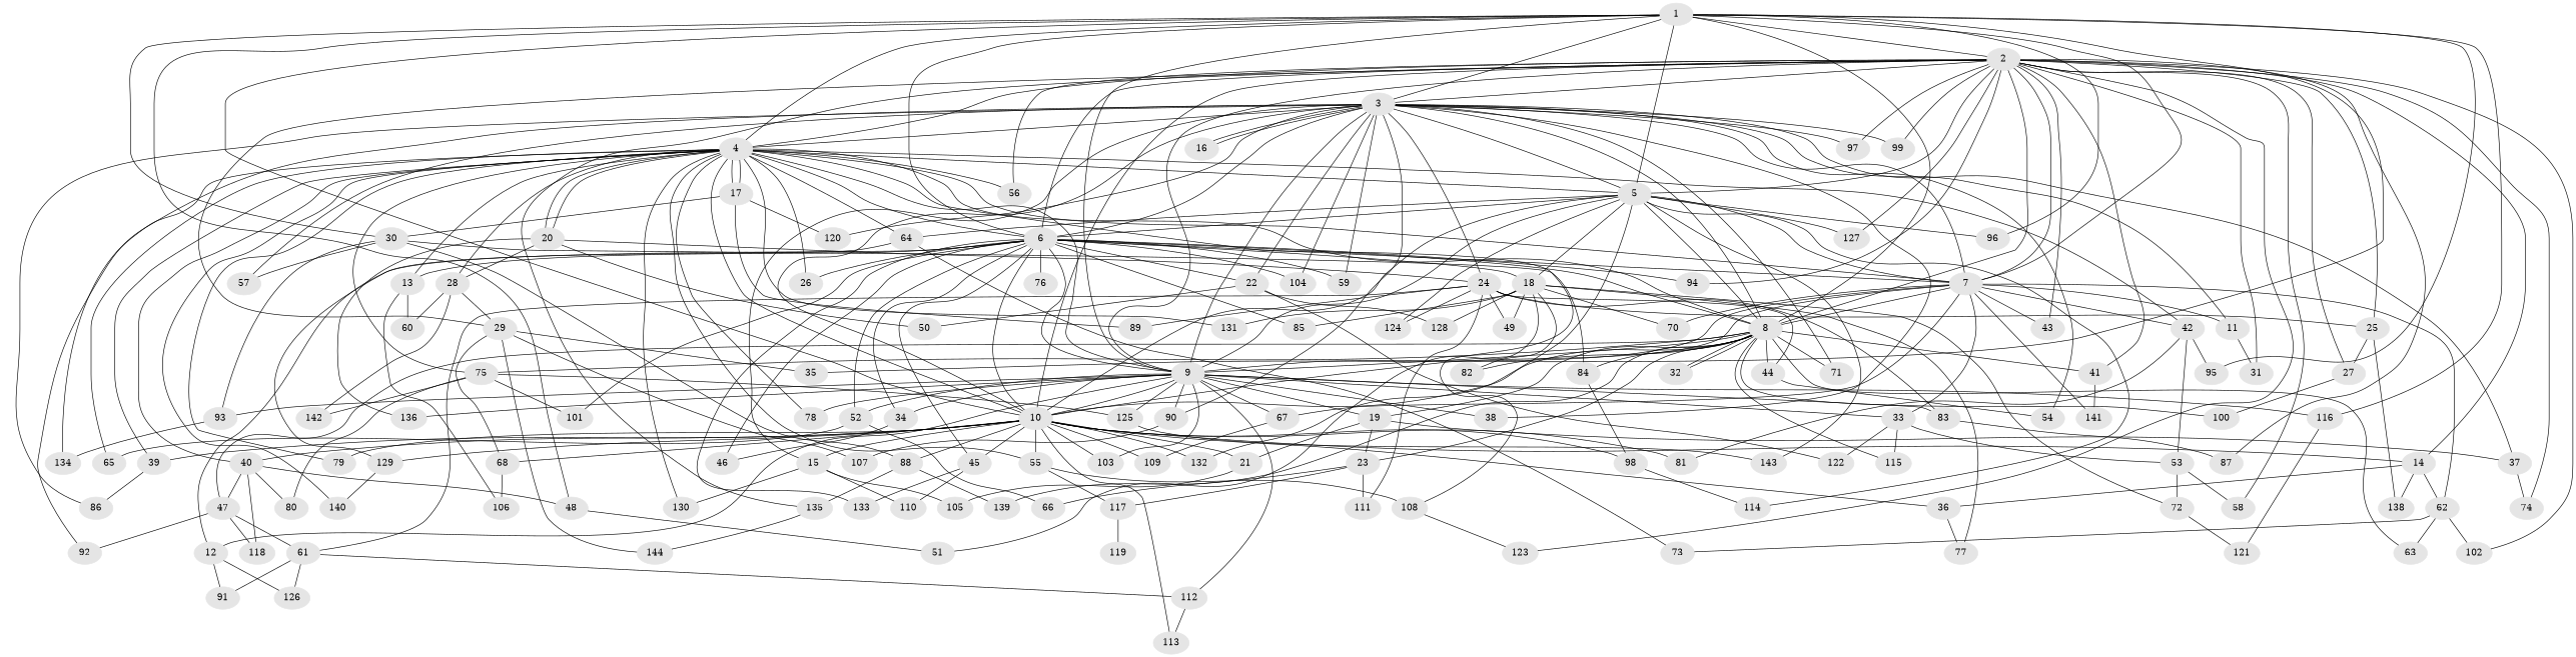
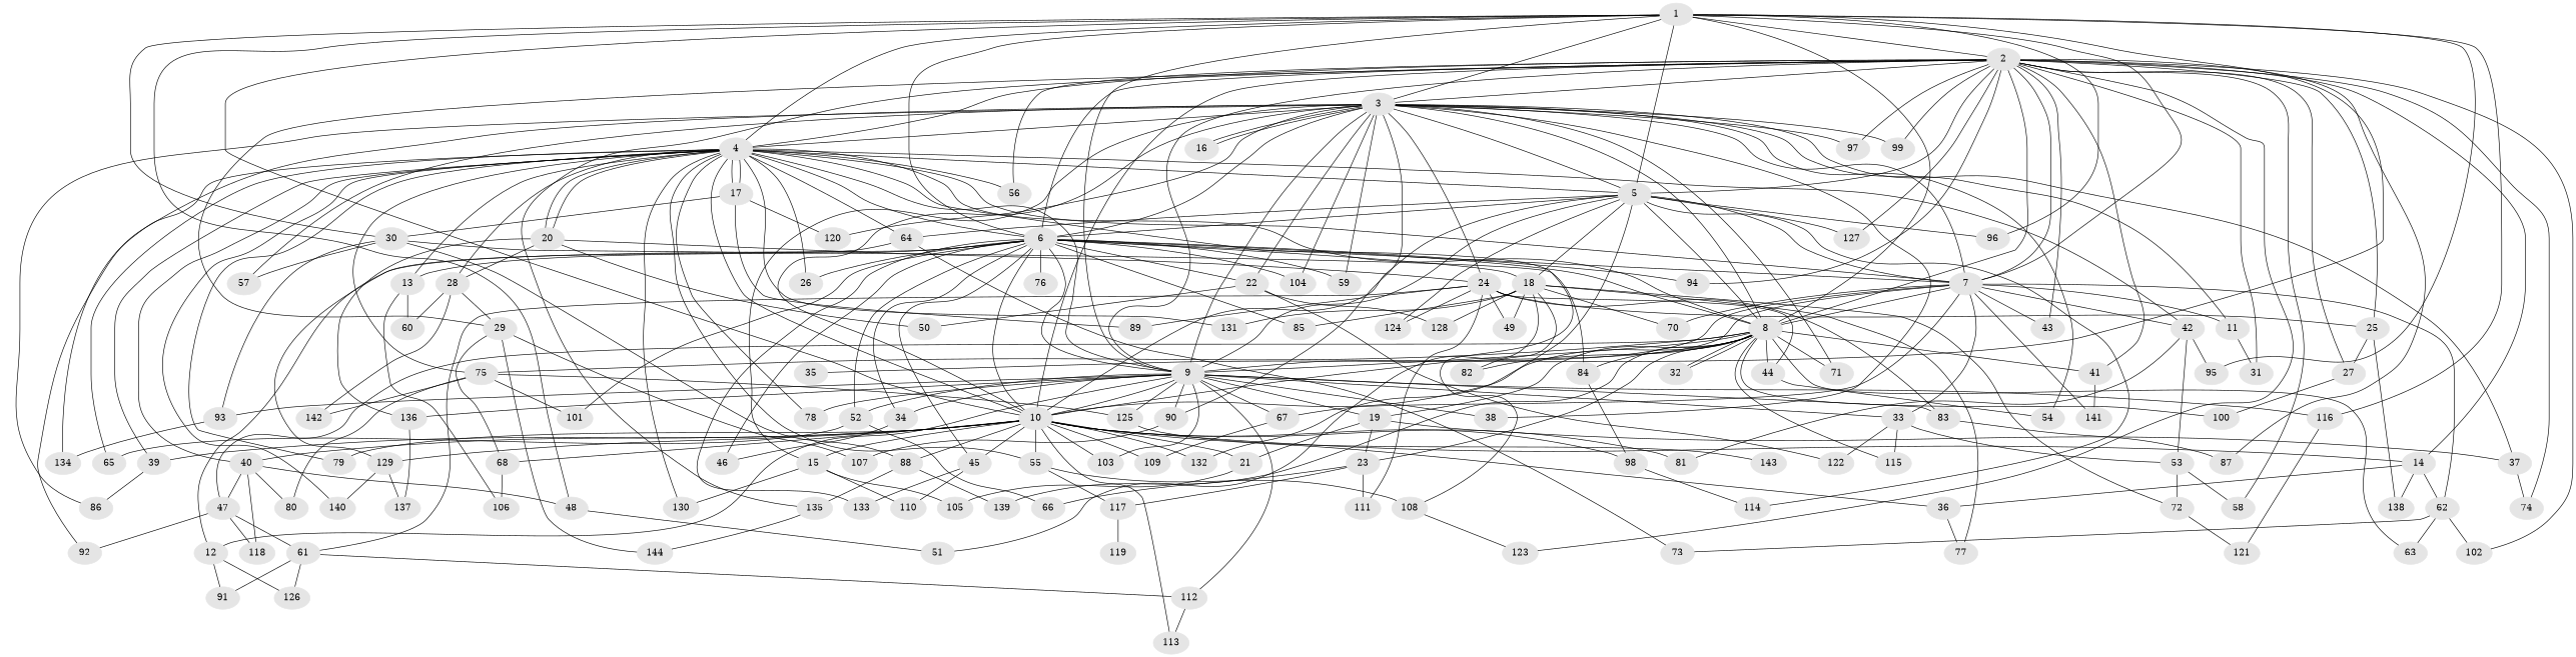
  graph {
    node [color=gray90 style=filled]
    1
    2
    3
    4
    5
    6
    7
    8
    9
    10
    30
    35
    48
    95
    96
    116
    14
    25
    27
    29
    31
    41
    43
    56
    58
    74
    87
    94
    97
    99
    102
    123
    127
    135
    11
    15
    16
    22
    24
    37
    38
    54
    57
    59
    71
    86
    90
    104
    120
    134
    13
    17
    20
    26
    28
    39
    40
    42
    55
    64
    65
    75
    78
    79
    92
    108
    130
    131
    140
    18
    114
    124
    132
    143
    12
    34
    45
    46
    52
    76
    85
    101
    133
    33
    62
    67
    70
    141
    19
    23
    32
    44
    47
    63
    82
    84
    100
    115
    139
    83
    93
    103
    112
    125
    136
    21
    36
    68
    81
    88
    98
    109
    113
    129
    51
    121
    138
    107
    144
    105
    110
    128
    50
    122
    89
    49
    111
    61
    60
    106
    142
    80
    118
    53
    117
    73
    72
    77
    91
    126
    66
+   137
    119
    1 -- 2
    1 -- 3
    1 -- 4
    1 -- 5
    1 -- 6
    1 -- 7
    1 -- 8
    1 -- 9
    1 -- 10
    1 -- 30
    1 -- 35
    1 -- 48
    1 -- 95
    1 -- 96
    1 -- 116
    2 -- 3
    2 -- 4
    2 -- 5
    2 -- 6
    2 -- 7
    2 -- 8
    2 -- 9
    2 -- 10
    2 -- 14
    2 -- 25
    2 -- 27
    2 -- 29
    2 -- 31
    2 -- 41
    2 -- 43
    2 -- 56
    2 -- 58
    2 -- 74
    2 -- 87
    2 -- 94
    2 -- 97
    2 -- 99
    2 -- 102
    2 -- 123
    2 -- 127
    2 -- 135
    3 -- 4
    3 -- 5
    3 -- 6
    3 -- 7
    3 -- 8
    3 -- 9
    3 -- 10
    3 -- 97
    3 -- 99
    3 -- 11
    3 -- 15
    3 -- 16
    3 -- 16
    3 -- 22
    3 -- 24
    3 -- 37
    3 -- 38
    3 -- 54
    3 -- 57
    3 -- 59
    3 -- 71
    3 -- 86
    3 -- 90
    3 -- 104
    3 -- 120
    3 -- 134
    4 -- 5
    4 -- 6
    4 -- 7
    4 -- 8
    4 -- 9
    4 -- 10
    4 -- 56
    4 -- 13
    4 -- 17
    4 -- 17
    4 -- 20
    4 -- 20
    4 -- 26
    4 -- 28
    4 -- 39
    4 -- 40
    4 -- 42
    4 -- 55
    4 -- 64
    4 -- 65
    4 -- 75
    4 -- 78
    4 -- 79
    4 -- 92
    4 -- 108
    4 -- 130
    4 -- 131
    4 -- 140
    5 -- 6
    5 -- 7
    5 -- 8
    5 -- 9
    5 -- 10
    5 -- 96
    5 -- 127
    5 -- 64
    5 -- 18
    5 -- 114
    5 -- 124
    5 -- 132
-   5 -- 143
    6 -- 7
    6 -- 8
    6 -- 9
    6 -- 10
    6 -- 94
    6 -- 22
    6 -- 59
    6 -- 104
    6 -- 13
    6 -- 26
    6 -- 18
    6 -- 12
    6 -- 34
    6 -- 45
    6 -- 46
    6 -- 52
    6 -- 76
    6 -- 85
    6 -- 101
    6 -- 133
    7 -- 8
    7 -- 9
    7 -- 10
    7 -- 43
    7 -- 11
    7 -- 42
    7 -- 33
    7 -- 62
    7 -- 67
    7 -- 70
    7 -- 141
    8 -- 9
    8 -- 10
    8 -- 41
    8 -- 71
    8 -- 75
    8 -- 19
    8 -- 23
    8 -- 32
    8 -- 32
    8 -- 44
    8 -- 47
    8 -- 63
    8 -- 82
    8 -- 84
    8 -- 100
    8 -- 115
    8 -- 139
    9 -- 10
    9 -- 116
    9 -- 38
    9 -- 90
    9 -- 78
    9 -- 12
    9 -- 34
    9 -- 52
    9 -- 33
    9 -- 67
    9 -- 19
    9 -- 83
    9 -- 93
    9 -- 103
    9 -- 112
    9 -- 125
    9 -- 136
    10 -- 14
    10 -- 15
    10 -- 39
    10 -- 40
    10 -- 55
    10 -- 79
    10 -- 132
    10 -- 45
    10 -- 103
    10 -- 21
    10 -- 36
    10 -- 68
    10 -- 81
    10 -- 88
    10 -- 98
    10 -- 109
    10 -- 113
    10 -- 129
    30 -- 57
    30 -- 84
    30 -- 93
    30 -- 88
    48 -- 51
    116 -- 121
    14 -- 62
    14 -- 36
    14 -- 138
    25 -- 27
    25 -- 138
    27 -- 100
-   29 -- 35
    29 -- 68
    29 -- 107
    29 -- 144
    41 -- 141
    135 -- 144
    11 -- 31
    15 -- 130
    15 -- 105
    15 -- 110
    22 -- 128
    22 -- 50
    22 -- 122
    24 -- 25
    24 -- 124
    24 -- 44
    24 -- 83
    24 -- 89
    24 -- 49
    24 -- 111
    24 -- 61
    37 -- 74
    90 -- 107
    13 -- 60
    13 -- 106
    17 -- 30
    17 -- 120
    17 -- 89
    20 -- 24
    20 -- 28
    20 -- 136
    20 -- 50
    28 -- 29
    28 -- 60
    28 -- 142
    39 -- 86
    40 -- 48
    40 -- 47
    40 -- 80
    40 -- 118
    42 -- 95
    42 -- 81
    42 -- 53
    55 -- 108
    55 -- 117
    64 -- 129
    64 -- 73
    75 -- 101
    75 -- 125
    75 -- 142
    75 -- 80
    108 -- 123
    18 -- 131
    18 -- 85
    18 -- 70
    18 -- 82
    18 -- 51
    18 -- 128
    18 -- 49
    18 -- 72
    18 -- 77
    12 -- 91
    12 -- 126
    34 -- 46
    45 -- 133
    45 -- 110
    52 -- 65
    52 -- 66
    33 -- 115
    33 -- 122
    33 -- 53
    62 -- 102
    62 -- 63
    62 -- 73
    67 -- 109
    19 -- 37
    19 -- 23
    19 -- 21
    23 -- 111
    23 -- 117
    23 -- 66
    44 -- 54
    47 -- 92
    47 -- 61
    47 -- 118
    84 -- 98
    83 -- 87
    93 -- 134
    112 -- 113
    125 -- 143
+   136 -- 137
    21 -- 105
    36 -- 77
    68 -- 106
    88 -- 135
    88 -- 139
    98 -- 114
    129 -- 140
+   129 -- 137
    61 -- 112
    61 -- 91
    61 -- 126
    53 -- 58
    53 -- 72
    117 -- 119
    72 -- 121
  }
